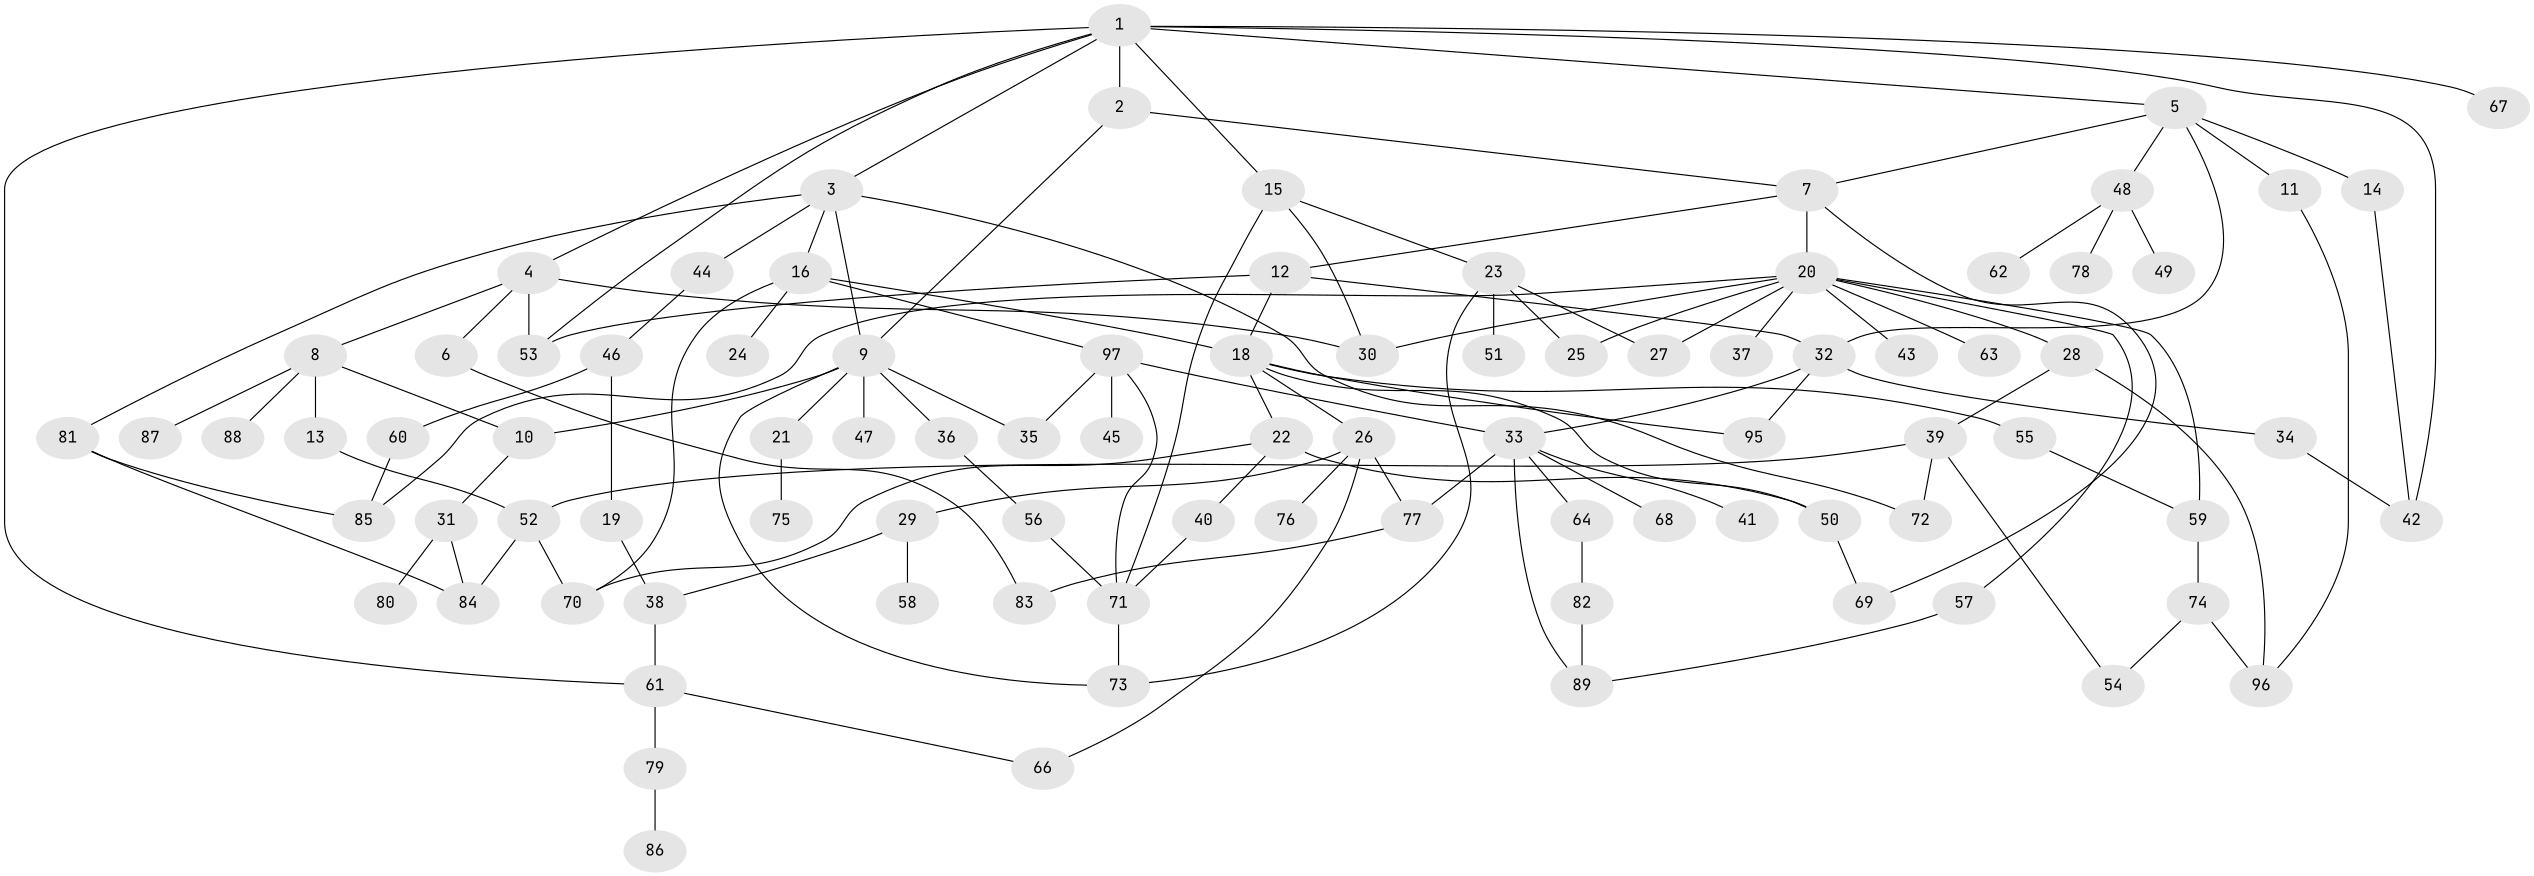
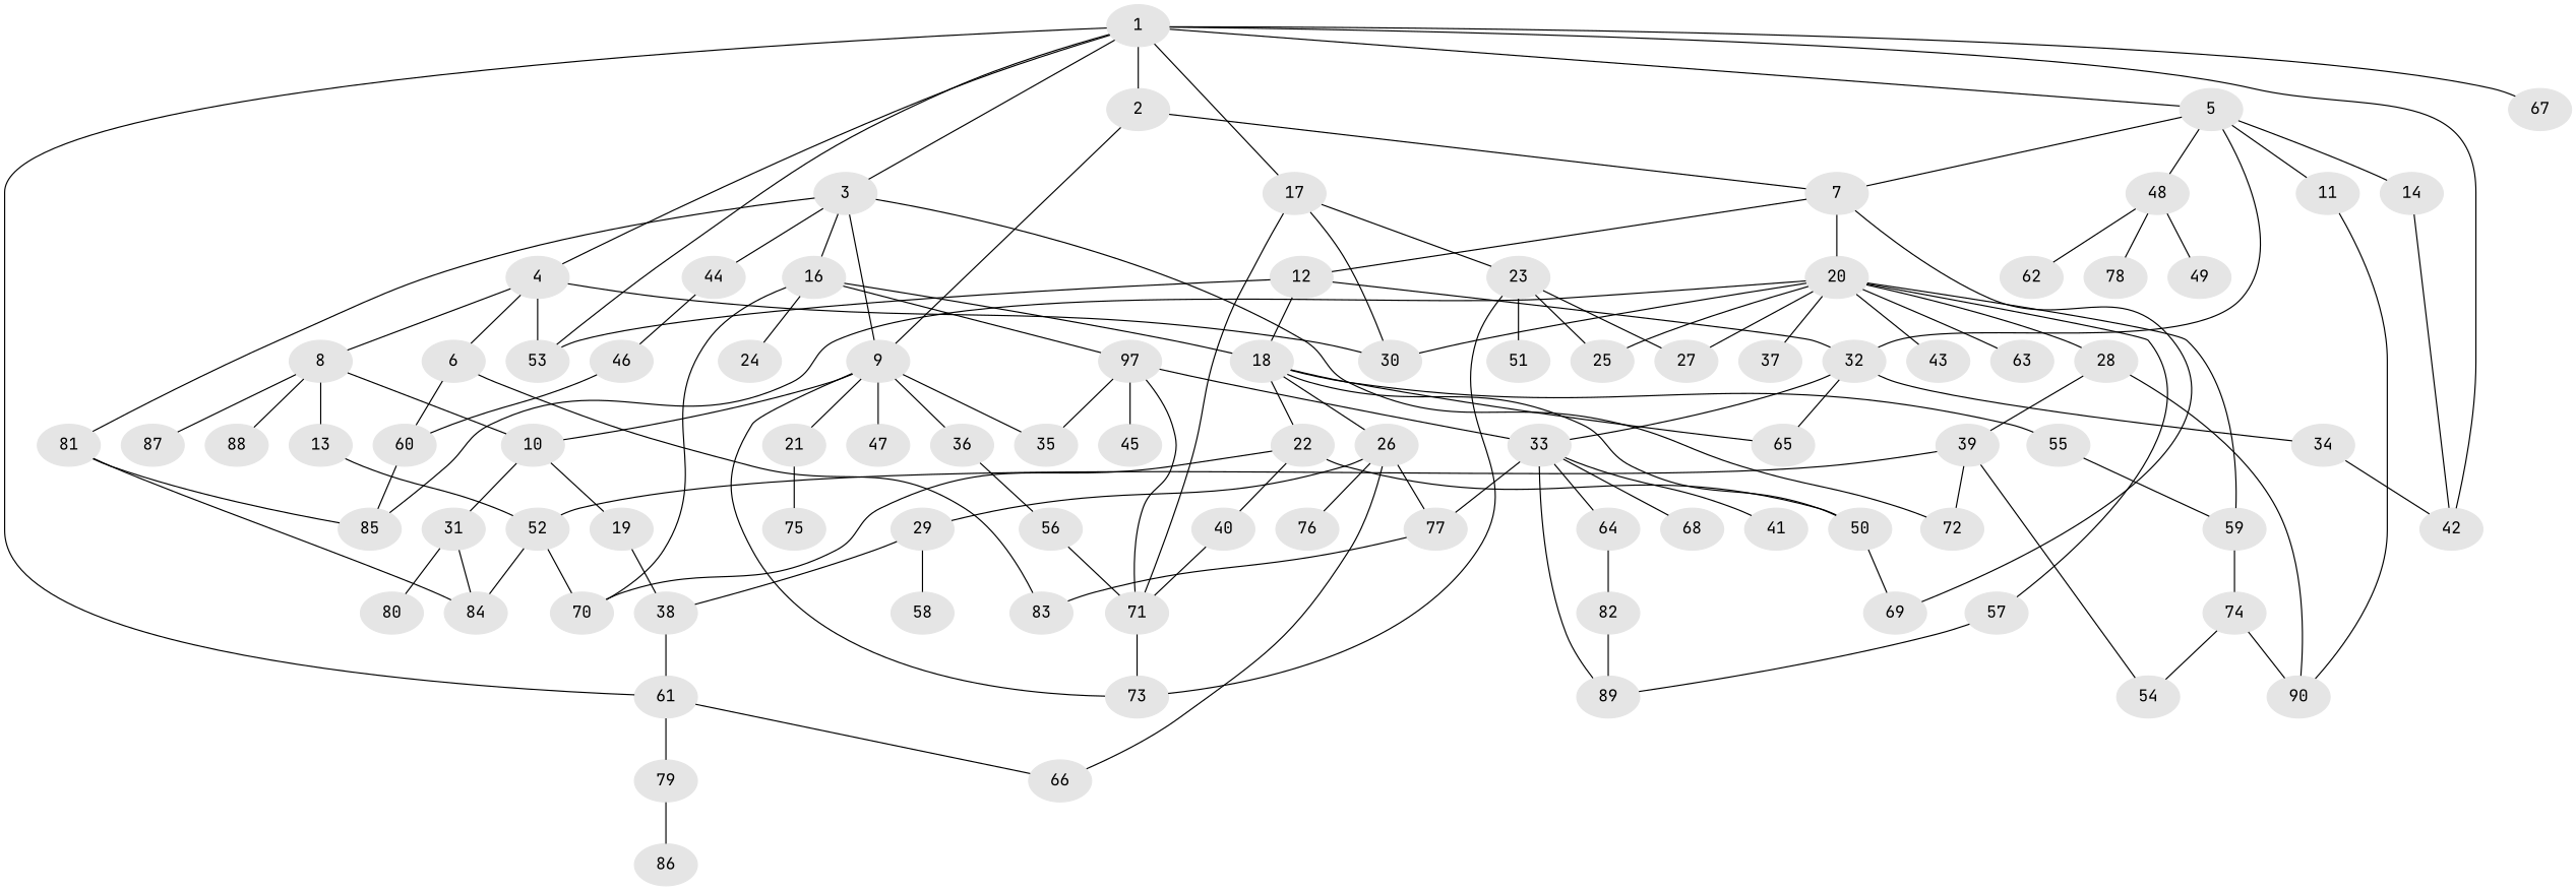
  graph {
    fontname="JetBrains Mono"
    node [color=gray90 fontname="JetBrains Mono" style=filled]
    edge [fontname="JetBrains Mono"]
    1
    2
    3
    4
    5
-   15
+   15 [label=17]
    42
    53
    61
    67
    7
    9
    16
    44
    72
    81
    6
    8
    30
    11
    14
    32
    48
    23
    71
    66
    79
    12
    20
    69
    10
    21
    35
    36
    47
    73
    18
    n38 [label=97]
    24
    70
    46
    85
    84
    60
    83
    13
    87
    88
    55
    59
-   90 [label=96]
+   90
    28
    39
    33
-   65 [label=95]
+   65
    34
    49
    62
    78
    25
    27
    37
    43
    57
    63
    19
    31
    52
    75
    56
    38
    80
    22
    26
    50
    51
    45
    77
    41
    64
    68
    89
    40
    29
    76
    74
    58
    54
    82
    86
    1 -- 2
    1 -- 3
    1 -- 4
    1 -- 5
    1 -- 15
    1 -- 42
    1 -- 53
    1 -- 61
    1 -- 67
    2 -- 7
    2 -- 9
    3 -- 9
    3 -- 16
    3 -- 44
    3 -- 72
    3 -- 81
    4 -- 53
    4 -- 6
    4 -- 8
    4 -- 30
    5 -- 7
    5 -- 11
    5 -- 14
    5 -- 32
    5 -- 48
    15 -- 30
    15 -- 23
    15 -- 71
    61 -- 66
    61 -- 79
    7 -- 12
    7 -- 20
    7 -- 69
    9 -- 10
    9 -- 21
    9 -- 35
    9 -- 36
    9 -- 47
    9 -- 73
    16 -- 18
    16 -- n38
    16 -- 24
    16 -- 70
    44 -- 46
    81 -- 85
    81 -- 84
+   6 -- 60
    6 -- 83
    8 -- 10
    8 -- 13
    8 -- 87
    8 -- 88
    11 -- 90
    14 -- 42
    32 -- 33
    32 -- 65
    32 -- 34
    48 -- 49
    48 -- 62
    48 -- 78
    23 -- 73
    23 -- 25
    23 -- 27
    23 -- 51
    71 -- 73
    79 -- 86
    12 -- 53
    12 -- 32
    12 -- 18
    20 -- 30
    20 -- 85
    20 -- 59
    20 -- 28
    20 -- 25
    20 -- 27
    20 -- 37
    20 -- 43
    20 -- 57
    20 -- 63
-   46 -- 19
+   10 -- 19
    10 -- 31
    21 -- 75
    36 -- 56
    18 -- 55
    18 -- 65
    18 -- 22
    18 -- 26
    18 -- 50
    n38 -- 71
    n38 -- 35
    n38 -- 33
    n38 -- 45
    46 -- 60
    60 -- 85
    13 -- 52
    55 -- 59
    59 -- 74
    28 -- 90
    28 -- 39
    39 -- 72
    39 -- 52
    39 -- 54
    33 -- 77
    33 -- 41
    33 -- 64
    33 -- 68
    33 -- 89
    34 -- 42
    57 -- 89
    19 -- 38
    31 -- 84
    31 -- 80
    52 -- 70
    52 -- 84
    56 -- 71
    38 -- 61
    22 -- 70
    22 -- 50
    22 -- 40
    26 -- 66
    26 -- 77
    26 -- 29
    26 -- 76
    50 -- 69
    77 -- 83
    64 -- 82
    40 -- 71
    29 -- 38
    29 -- 58
    74 -- 90
    74 -- 54
    82 -- 89
  }
